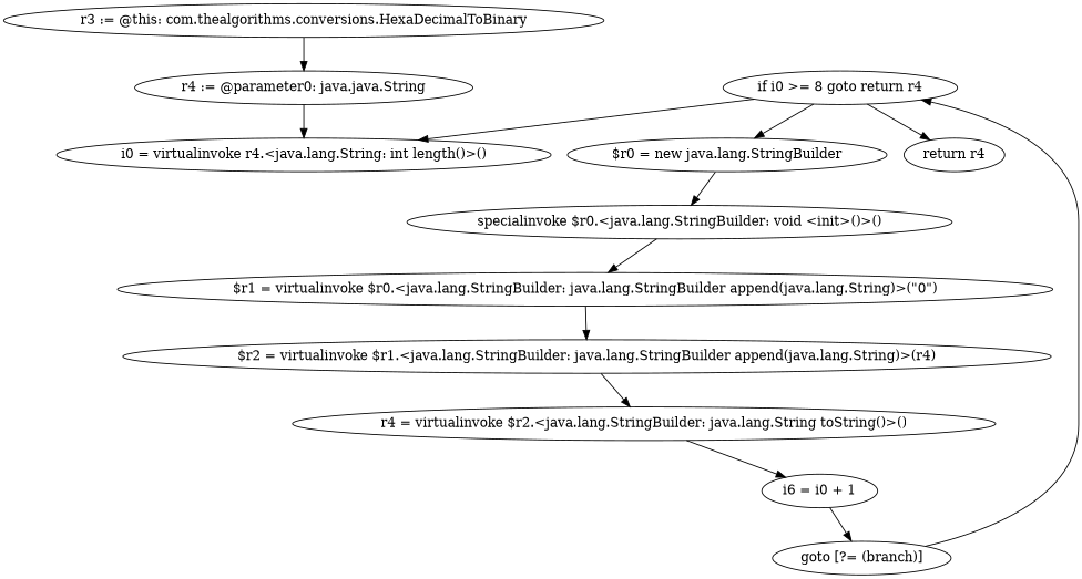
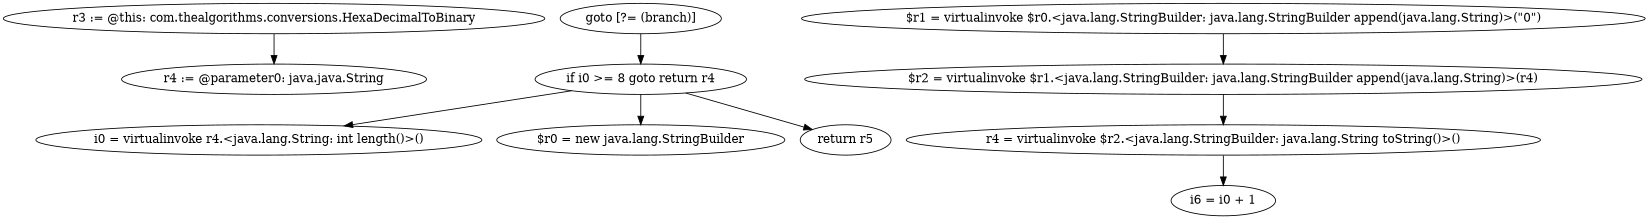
  digraph {
    n1 [label="r4 := @parameter0: java.java.String"]
    "r3 := @this: com.thealgorithms.conversions.HexaDecimalToBinary"
    "i0 = virtualinvoke r4.<java.lang.String: int length()>()"
    "if i0 >= 8 goto return r4"
    "$r0 = new java.lang.StringBuilder"
-   "return r4"
-   "specialinvoke $r0.<java.lang.StringBuilder: void <init>()>()"
+   "return r4" [label="return r5"]
    "$r1 = virtualinvoke $r0.<java.lang.StringBuilder: java.lang.StringBuilder append(java.lang.String)>(\"0\")"
    "$r2 = virtualinvoke $r1.<java.lang.StringBuilder: java.lang.StringBuilder append(java.lang.String)>(r4)"
    "r4 = virtualinvoke $r2.<java.lang.StringBuilder: java.lang.String toString()>()"
    n11 [label="i6 = i0 + 1"]
    "goto [?= (branch)]"
-   n1 -> "i0 = virtualinvoke r4.<java.lang.String: int length()>()"
    "r3 := @this: com.thealgorithms.conversions.HexaDecimalToBinary" -> n1
    "if i0 >= 8 goto return r4" -> "i0 = virtualinvoke r4.<java.lang.String: int length()>()"
    "if i0 >= 8 goto return r4" -> "$r0 = new java.lang.StringBuilder"
    "if i0 >= 8 goto return r4" -> "return r4"
-   "$r0 = new java.lang.StringBuilder" -> "specialinvoke $r0.<java.lang.StringBuilder: void <init>()>()"
-   "specialinvoke $r0.<java.lang.StringBuilder: void <init>()>()" -> "$r1 = virtualinvoke $r0.<java.lang.StringBuilder: java.lang.StringBuilder append(java.lang.String)>(\"0\")"
    "$r1 = virtualinvoke $r0.<java.lang.StringBuilder: java.lang.StringBuilder append(java.lang.String)>(\"0\")" -> "$r2 = virtualinvoke $r1.<java.lang.StringBuilder: java.lang.StringBuilder append(java.lang.String)>(r4)"
    "$r2 = virtualinvoke $r1.<java.lang.StringBuilder: java.lang.StringBuilder append(java.lang.String)>(r4)" -> "r4 = virtualinvoke $r2.<java.lang.StringBuilder: java.lang.String toString()>()"
    "r4 = virtualinvoke $r2.<java.lang.StringBuilder: java.lang.String toString()>()" -> n11
-   n11 -> "goto [?= (branch)]"
    "goto [?= (branch)]" -> "if i0 >= 8 goto return r4"
  }
